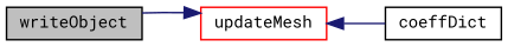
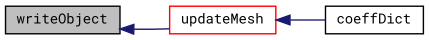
  digraph {
    fontname="Roboto Mono"
    rankdir=LR
    node [color=black fontname="Roboto Mono" fontsize=10 shape=record]
    edge [color=midnightblue dir=back fontname="Roboto Mono" fontsize=10 labelfontname=FreeSans labelfontsize=10 style=solid]
    n1 [fillcolor=grey75 fontcolor=black height=0.2 label=writeObject style=filled width=0.4]
    n2 [color=red height=0.2 label=updateMesh width=0.4]
    n3 [height=0.2 label=coeffDict width=0.4]
-   n2 -> n1
+   n1 -> n2
    n2 -> n3
  }
